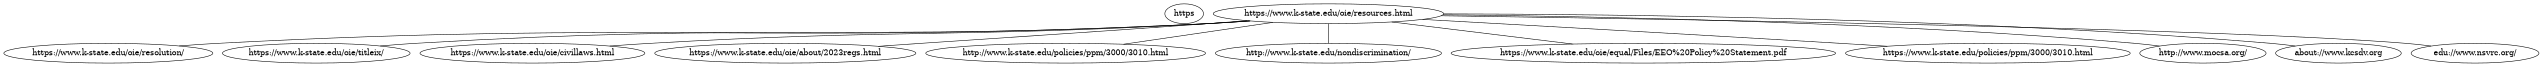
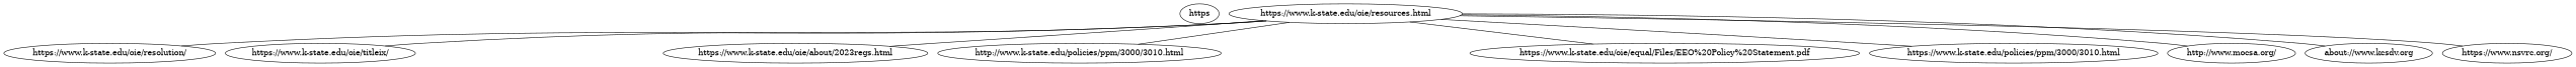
  strict graph {
    https [child_link="['https://www.nsvrc.org/about-sexual-assault', 'https://www.nsvrc.org/after-sexual-assault', 'https://www.nsvrc.org/about-sexual-assault-friends-family', 'https://www.nsvrc.org/nsac', 'https://www.nsvrc.org/sarts', 'https://www.nsvrc.org/sexual-violence-reporting-tools', 'https://www.nsvrc.org/privacy-policy', 'https://www.nsvrc.org/about-sexual-assault', 'https://www.nsvrc.org/after-sexual-assault', 'https://www.nsvrc.org/about-sexual-assault-friends-family', 'https://www.nsvrc.org/nsac', 'https://www.nsvrc.org/sarts', 'https://www.nsvrc.org/sexual-violence-reporting-tools', 'https://www.nsvrc.org/privacy-policy', 'https://www.nsvrc.org/blogs/new-nisvs-data-sexual-violence-and-sexual-identity-key-findings-and-prevention', 'https://www.nsvrc.org/resource/2500/sexual-violence-disasters', 'https://www.nsvrc.org/about-sexual-assault', 'https://www.nsvrc.org/after-sexual-assault', 'https://www.nsvrc.org/about-sexual-assault-friends-family', 'https://www.nsvrc.org/nsac', 'https://www.nsvrc.org/sarts', 'https://www.nsvrc.org/sexual-violence-reporting-tools', 'https://www.nsvrc.org/privacy-policy', 'https://www.nsvrc.org/privacy-policy']" data="b'\nHomepage | National Sexual Violence Resource Center (NSVRC)\nSkip to main content\nCTA Menu\nFind Help\nGet Involved\nDonate\nStatistics\nSubscribe\nEscape\nMain navigation\nFind Resources\nSurvivors\nFind Help\nAbout Sexual Assault\nWhat You Can Do\nAfter Sexual Assault\nFriends & Family\nHow to Help\nAbout Sexual Assault\nSafety and Prevention\nGet Involved\nAdvocates & Educators\nPrevention\nEvaluation Toolkit\nWorking With Male Survivors\nLibrary\nVisit the Library\nResearch Digests\nOnline Learning\nDirectory of Organizations\nJob Opportunities\nNational Sexual Assault Conference(NSAC)\nSexual Assault Response Teams (SARTs)\nResource Topics\nMedia & Press\nMedia Contact\nNews Summaries\nStatistics\nPress Releases\nReporting on Sexual Violence\nOur Work\nAbout NSVRC\nAdvisory Council\nLeadership\nPrivacy Policy\nBlogs\nPodcasts\nContact Us\nLibrary\nResources by NSVRC\nStore\nWork With Us\nMedia Contact\nSexual Assault Awareness Month\nAbout SAAM 2023\nLearn\nGet Involved\nGraphics\nBlogs\nSearch\nGet Help\nEscape\nMain navigation\nFind Resources\nSurvivors\nFind Help\nAbout Sexual Assault\nWhat You Can Do\nAfter Sexual Assault\nFriends & Family\nHow to Help\nAbout Sexual Assault\nSafety and Prevention\nGet Involved\nAdvocates & Educators\nPrevention\nEvaluation Toolkit\nWorking With Male Survivors\nLibrary\nVisit the Library\nResearch Digests\nOnline Learning\nDirectory of Organizations\nJob Opportunities\nNational Sexual Assault Conference(NSAC)\nSexual Assault Response Teams (SARTs)\nResource Topics\nMedia & Press\nMedia Contact\nNews Summaries\nStatistics\nPress Releases\nReporting on Sexual Violence\nOur Work\nAbout NSVRC\nAdvisory Council\nLeadership\nPrivacy Policy\nBlogs\nPodcasts\nContact Us\nLibrary\nResources by NSVRC\nStore\nWork With Us\nMedia Contact\nSexual Assault Awareness Month\nAbout SAAM 2023\nLearn\nGet Involved\nGraphics\nBlogs\nNSVRC/PCAR Reveal New Name\nLearn More\nLearn More\nFind Information\nSurvivors\nYou are not alone. Learn where to get help and support for healing.\nFriends & Family\nLearn how to help and support the survivors in your life.\nAdvocates & Educators\nExplore tools for prevention educators and victim service providers.\nMedia & Press\nFind resources for informed reporting on sexual harassment, assault, and abuse.\nOur Mission\nWhat we do\nNSVRC provides research & tools to advocates working on the frontlines to end sexual harassment, assault, and abuse with the understanding that ending sexual violence also means ending racism, sexism, and all forms of oppression.\nLearn More\nBlogs\nFeatured\nMarch 15, 2023\nDrawing Connections: Prevention Demands Equity #SAAM2023\nThe theme of Sexual Assault Awareness Month 2023 is \xe2\x80\x9cDrawing Connections: Prevention Demands Equity.\xe2\x80\x9d The campaign calls on all individuals\xe2\x80\xa6\nLearn More\nLatest Blogs\nOct 24, 2023\nNSVRC Awarded $500,000 to increase the c...\nFunding supports joint efforts with the National\xe2\x80\xa6\nOct 10, 2023\nNew NISVS Data on Sexual Violence and Se...\nThe Centers for Disease Control and Prevention\xe2\x80\xa6\nSep 26, 2023\nPlanning for Photovoice: Power, Consent...\nGuest blog post by Laura Lorenz, PhD, MEd and\xe2\x80\xa6\nView All\nFeatured Resources\nBack to Basics\nThis resource makes connections between health equity and our work to prevent sexual and intimate partner violence. It centers the stories of survivors at the intersections of systemic racism, violence, and oppression. It explores ways to build both individual and organizational capacity to\xe2\x80\xa6\nLearn More\nHow to measure a sense of community\nFeeling connected in your community is a protective factor against the risk of perpetrating sexual violence. Are you thinking about how to measure this in your prevention work?\nLearn More\nSexual Violence in Disasters\nThis guide draws from research, reporting, and the lived experiences of survivors to explore the connections between sexual violence and disasters.\nLearn More\nPrevious\nNext\nMain Menu Footer\nFind Resources\nSurvivors\nFind Help\nAbout Sexual Assault\nWhat You Can Do\nAfter Sexual Assault\nFriends & Family\nHow to Help\nAbout Sexual Assault\nSafety and Prevention\nGet Involved\nAdvocates & Educators\nPrevention\nEvaluation Toolkit\nWorking With Male Survivors\nLibrary\nVisit the Library\nResearch Digests\nOnline Learning\nDirectory of Organizations\nJob Opportunities\nNational Sexual Assault Conference(NSAC)\nSexual Assault Response Teams (SARTs)\nResource Topics\nMedia & Press\nMedia Contact\nNews Summaries\nStatistics\nPress Releases\nReporting on Sexual Violence\nOur Work\nAbout NSVRC\nAdvisory Council\nLeadership\nPrivacy Policy\nBlogs\nPodcasts\nContact Us\nLibrary\nResources by NSVRC\nStore\nWork With Us\nMedia Contact\nSexual Assault Awareness Month\nAbout SAAM 2023\nLearn\nGet Involved\nGraphics\nBlogs\nFooter CTA\nFind Help\nGet Involved\nDonate\nSubscribe\nStatistics\nSearch the Site\nTrying to Log In?\nStaff Login\nBack to Top\n\xc2\xa9 National Sexual Violence Resource Center \xe2\x80\x93 A division of Respect Together.\nThis site is supported by Grant / Cooperative Agreement 5 NUF2CE002510-05-00\xc2\xa0from the Centers for Disease Control and Prevention. Its contents are solely the responsibility of the authors and do not necessarily represent the official views of the Centers for Disease Control and Prevention.\nWe are committed to creating a website where learning can be enriched by dialog across languages and cultures.\nTranslation of resources and pages offered on this website is available upon request.\nsitemap | privacy policy'"]
    "https://www.k-state.edu/oie/resources.html"
    "https://www.k-state.edu/oie/resolution/"
    "https://www.k-state.edu/oie/titleix/"
-   "https://www.k-state.edu/oie/civillaws.html"
    "https://www.k-state.edu/oie/about/2023regs.html"
    "http://www.k-state.edu/policies/ppm/3000/3010.html"
-   "http://www.k-state.edu/nondiscrimination/"
    "https://www.k-state.edu/oie/equal/Files/EEO%20Policy%20Statement.pdf"
    "https://www.k-state.edu/policies/ppm/3000/3010.html"
    "http://www.mocsa.org/"
    n12 [label="about://www.kcsdv.org"]
-   "https://www.nsvrc.org/" [label="edu://www.nsvrc.org/"]
+   "https://www.nsvrc.org/"
    "https://www.k-state.edu/oie/resources.html" -- "https://www.k-state.edu/oie/resolution/"
    "https://www.k-state.edu/oie/resources.html" -- "https://www.k-state.edu/oie/titleix/"
-   "https://www.k-state.edu/oie/resources.html" -- "https://www.k-state.edu/oie/civillaws.html"
    "https://www.k-state.edu/oie/resources.html" -- "https://www.k-state.edu/oie/about/2023regs.html"
    "https://www.k-state.edu/oie/resources.html" -- "http://www.k-state.edu/policies/ppm/3000/3010.html"
-   "https://www.k-state.edu/oie/resources.html" -- "http://www.k-state.edu/nondiscrimination/"
    "https://www.k-state.edu/oie/resources.html" -- "https://www.k-state.edu/oie/equal/Files/EEO%20Policy%20Statement.pdf"
    "https://www.k-state.edu/oie/resources.html" -- "https://www.k-state.edu/policies/ppm/3000/3010.html"
    "https://www.k-state.edu/oie/resources.html" -- "http://www.mocsa.org/"
    "https://www.k-state.edu/oie/resources.html" -- n12
    "https://www.k-state.edu/oie/resources.html" -- "https://www.nsvrc.org/"
  }
